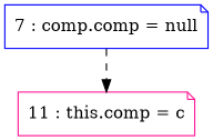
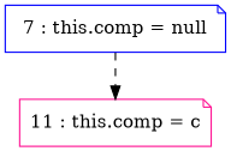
  digraph {
    node [shape=note]
-   "7 : this.comp = null" [color=blue label="7 : comp.comp = null"]
+   "7 : this.comp = null" [color=blue]
    "11 : this.comp = c" [color=deeppink]
    "7 : this.comp = null" -> "11 : this.comp = c" [style=dashed]
  }
